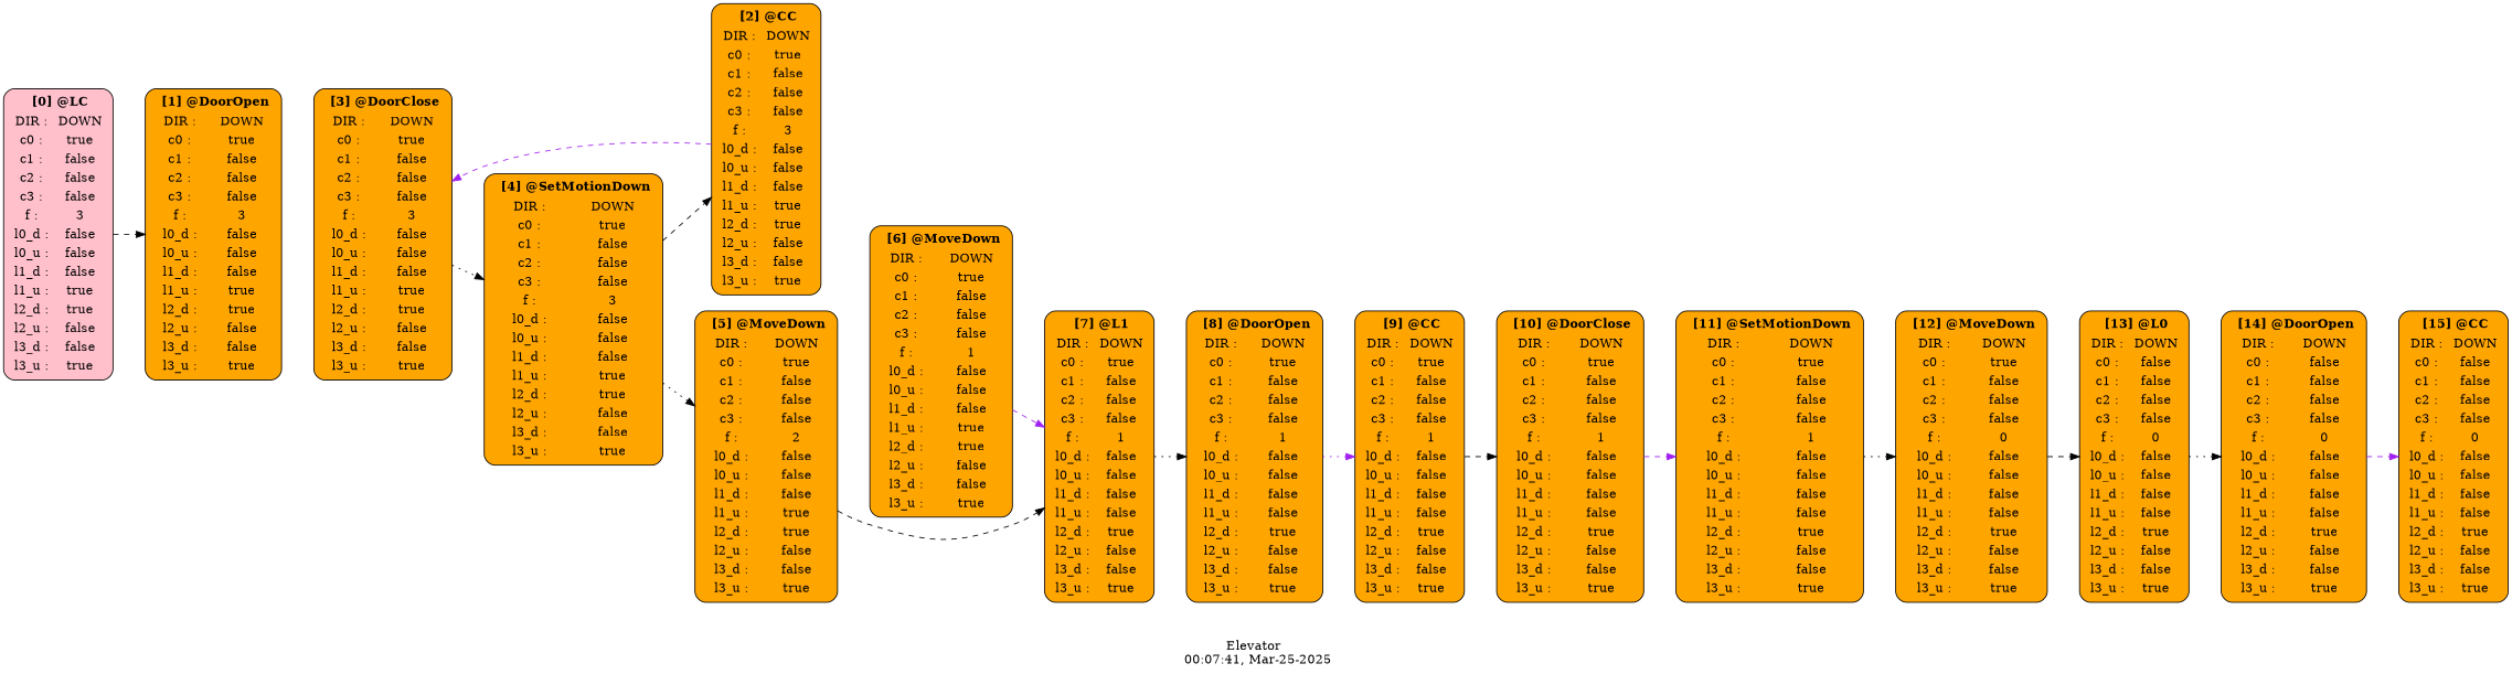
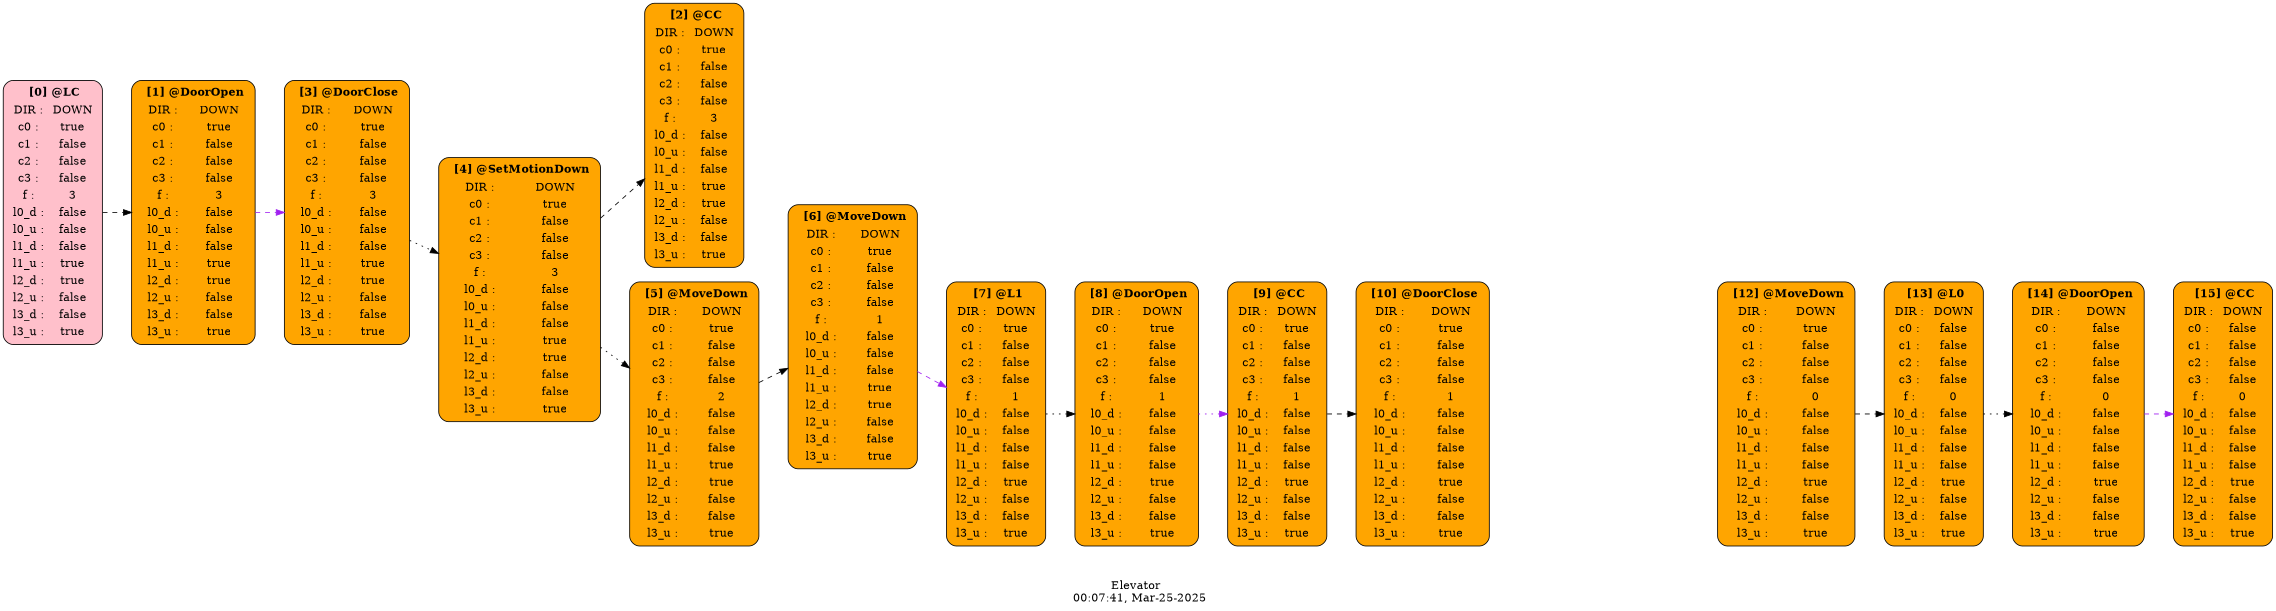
  digraph {
    label="Elevator \n 00:07:41, Mar-25-2025"
    labeljust=" c "
    labelloc=" b "
    rankdir=LR
    node [color=black fillcolor=orange shape=rect style="rounded, filled"]
    edge [color=black style=dashed]
    n1 [fillcolor=pink label=<   		 <table border='0' cellborder='0' style='rounded'>  			 <tr><td align="center" colspan="2" > <b>[0] @LC</b></td></tr> 			 <tr><td align="center">DIR : </td><td>DOWN</td></tr>  			 <tr><td align="center">c0 : </td><td>true</td></tr>  			 <tr><td align="center">c1 : </td><td>false</td></tr>  			 <tr><td align="center">c2 : </td><td>false</td></tr>  			 <tr><td align="center">c3 : </td><td>false</td></tr>  			 <tr><td align="center">f : </td><td>3</td></tr>  			 <tr><td align="center">l0_d : </td><td>false</td></tr>  			 <tr><td align="center">l0_u : </td><td>false</td></tr>  			 <tr><td align="center">l1_d : </td><td>false</td></tr>  			 <tr><td align="center">l1_u : </td><td>true</td></tr>  			 <tr><td align="center">l2_d : </td><td>true</td></tr>  			 <tr><td align="center">l2_u : </td><td>false</td></tr>  			 <tr><td align="center">l3_d : </td><td>false</td></tr>  			 <tr><td align="center">l3_u : </td><td>true</td></tr>  		 </table> >]
    n2 [label=<   		 <table border='0' cellborder='0' style='rounded'>  			 <tr><td align="center" colspan="2" > <b>[1] @DoorOpen</b></td></tr> 			 <tr><td align="center">DIR : </td><td>DOWN</td></tr>  			 <tr><td align="center">c0 : </td><td>true</td></tr>  			 <tr><td align="center">c1 : </td><td>false</td></tr>  			 <tr><td align="center">c2 : </td><td>false</td></tr>  			 <tr><td align="center">c3 : </td><td>false</td></tr>  			 <tr><td align="center">f : </td><td>3</td></tr>  			 <tr><td align="center">l0_d : </td><td>false</td></tr>  			 <tr><td align="center">l0_u : </td><td>false</td></tr>  			 <tr><td align="center">l1_d : </td><td>false</td></tr>  			 <tr><td align="center">l1_u : </td><td>true</td></tr>  			 <tr><td align="center">l2_d : </td><td>true</td></tr>  			 <tr><td align="center">l2_u : </td><td>false</td></tr>  			 <tr><td align="center">l3_d : </td><td>false</td></tr>  			 <tr><td align="center">l3_u : </td><td>true</td></tr>  		 </table> >]
    n3 [label=<   		 <table border='0' cellborder='0' style='rounded'>  			 <tr><td align="center" colspan="2" > <b>[2] @CC</b></td></tr> 			 <tr><td align="center">DIR : </td><td>DOWN</td></tr>  			 <tr><td align="center">c0 : </td><td>true</td></tr>  			 <tr><td align="center">c1 : </td><td>false</td></tr>  			 <tr><td align="center">c2 : </td><td>false</td></tr>  			 <tr><td align="center">c3 : </td><td>false</td></tr>  			 <tr><td align="center">f : </td><td>3</td></tr>  			 <tr><td align="center">l0_d : </td><td>false</td></tr>  			 <tr><td align="center">l0_u : </td><td>false</td></tr>  			 <tr><td align="center">l1_d : </td><td>false</td></tr>  			 <tr><td align="center">l1_u : </td><td>true</td></tr>  			 <tr><td align="center">l2_d : </td><td>true</td></tr>  			 <tr><td align="center">l2_u : </td><td>false</td></tr>  			 <tr><td align="center">l3_d : </td><td>false</td></tr>  			 <tr><td align="center">l3_u : </td><td>true</td></tr>  		 </table> >]
    n4 [label=<   		 <table border='0' cellborder='0' style='rounded'>  			 <tr><td align="center" colspan="2" > <b>[3] @DoorClose</b></td></tr> 			 <tr><td align="center">DIR : </td><td>DOWN</td></tr>  			 <tr><td align="center">c0 : </td><td>true</td></tr>  			 <tr><td align="center">c1 : </td><td>false</td></tr>  			 <tr><td align="center">c2 : </td><td>false</td></tr>  			 <tr><td align="center">c3 : </td><td>false</td></tr>  			 <tr><td align="center">f : </td><td>3</td></tr>  			 <tr><td align="center">l0_d : </td><td>false</td></tr>  			 <tr><td align="center">l0_u : </td><td>false</td></tr>  			 <tr><td align="center">l1_d : </td><td>false</td></tr>  			 <tr><td align="center">l1_u : </td><td>true</td></tr>  			 <tr><td align="center">l2_d : </td><td>true</td></tr>  			 <tr><td align="center">l2_u : </td><td>false</td></tr>  			 <tr><td align="center">l3_d : </td><td>false</td></tr>  			 <tr><td align="center">l3_u : </td><td>true</td></tr>  		 </table> >]
    n5 [label=<   		 <table border='0' cellborder='0' style='rounded'>  			 <tr><td align="center" colspan="2" > <b>[4] @SetMotionDown</b></td></tr> 			 <tr><td align="center">DIR : </td><td>DOWN</td></tr>  			 <tr><td align="center">c0 : </td><td>true</td></tr>  			 <tr><td align="center">c1 : </td><td>false</td></tr>  			 <tr><td align="center">c2 : </td><td>false</td></tr>  			 <tr><td align="center">c3 : </td><td>false</td></tr>  			 <tr><td align="center">f : </td><td>3</td></tr>  			 <tr><td align="center">l0_d : </td><td>false</td></tr>  			 <tr><td align="center">l0_u : </td><td>false</td></tr>  			 <tr><td align="center">l1_d : </td><td>false</td></tr>  			 <tr><td align="center">l1_u : </td><td>true</td></tr>  			 <tr><td align="center">l2_d : </td><td>true</td></tr>  			 <tr><td align="center">l2_u : </td><td>false</td></tr>  			 <tr><td align="center">l3_d : </td><td>false</td></tr>  			 <tr><td align="center">l3_u : </td><td>true</td></tr>  		 </table> >]
    n6 [label=<   		 <table border='0' cellborder='0' style='rounded'>  			 <tr><td align="center" colspan="2" > <b>[5] @MoveDown</b></td></tr> 			 <tr><td align="center">DIR : </td><td>DOWN</td></tr>  			 <tr><td align="center">c0 : </td><td>true</td></tr>  			 <tr><td align="center">c1 : </td><td>false</td></tr>  			 <tr><td align="center">c2 : </td><td>false</td></tr>  			 <tr><td align="center">c3 : </td><td>false</td></tr>  			 <tr><td align="center">f : </td><td>2</td></tr>  			 <tr><td align="center">l0_d : </td><td>false</td></tr>  			 <tr><td align="center">l0_u : </td><td>false</td></tr>  			 <tr><td align="center">l1_d : </td><td>false</td></tr>  			 <tr><td align="center">l1_u : </td><td>true</td></tr>  			 <tr><td align="center">l2_d : </td><td>true</td></tr>  			 <tr><td align="center">l2_u : </td><td>false</td></tr>  			 <tr><td align="center">l3_d : </td><td>false</td></tr>  			 <tr><td align="center">l3_u : </td><td>true</td></tr>  		 </table> >]
    n7 [label=<   		 <table border='0' cellborder='0' style='rounded'>  			 <tr><td align="center" colspan="2" > <b>[6] @MoveDown</b></td></tr> 			 <tr><td align="center">DIR : </td><td>DOWN</td></tr>  			 <tr><td align="center">c0 : </td><td>true</td></tr>  			 <tr><td align="center">c1 : </td><td>false</td></tr>  			 <tr><td align="center">c2 : </td><td>false</td></tr>  			 <tr><td align="center">c3 : </td><td>false</td></tr>  			 <tr><td align="center">f : </td><td>1</td></tr>  			 <tr><td align="center">l0_d : </td><td>false</td></tr>  			 <tr><td align="center">l0_u : </td><td>false</td></tr>  			 <tr><td align="center">l1_d : </td><td>false</td></tr>  			 <tr><td align="center">l1_u : </td><td>true</td></tr>  			 <tr><td align="center">l2_d : </td><td>true</td></tr>  			 <tr><td align="center">l2_u : </td><td>false</td></tr>  			 <tr><td align="center">l3_d : </td><td>false</td></tr>  			 <tr><td align="center">l3_u : </td><td>true</td></tr>  		 </table> >]
    n8 [label=<   		 <table border='0' cellborder='0' style='rounded'>  			 <tr><td align="center" colspan="2" > <b>[7] @L1</b></td></tr> 			 <tr><td align="center">DIR : </td><td>DOWN</td></tr>  			 <tr><td align="center">c0 : </td><td>true</td></tr>  			 <tr><td align="center">c1 : </td><td>false</td></tr>  			 <tr><td align="center">c2 : </td><td>false</td></tr>  			 <tr><td align="center">c3 : </td><td>false</td></tr>  			 <tr><td align="center">f : </td><td>1</td></tr>  			 <tr><td align="center">l0_d : </td><td>false</td></tr>  			 <tr><td align="center">l0_u : </td><td>false</td></tr>  			 <tr><td align="center">l1_d : </td><td>false</td></tr>  			 <tr><td align="center">l1_u : </td><td>false</td></tr>  			 <tr><td align="center">l2_d : </td><td>true</td></tr>  			 <tr><td align="center">l2_u : </td><td>false</td></tr>  			 <tr><td align="center">l3_d : </td><td>false</td></tr>  			 <tr><td align="center">l3_u : </td><td>true</td></tr>  		 </table> >]
    n9 [label=<   		 <table border='0' cellborder='0' style='rounded'>  			 <tr><td align="center" colspan="2" > <b>[8] @DoorOpen</b></td></tr> 			 <tr><td align="center">DIR : </td><td>DOWN</td></tr>  			 <tr><td align="center">c0 : </td><td>true</td></tr>  			 <tr><td align="center">c1 : </td><td>false</td></tr>  			 <tr><td align="center">c2 : </td><td>false</td></tr>  			 <tr><td align="center">c3 : </td><td>false</td></tr>  			 <tr><td align="center">f : </td><td>1</td></tr>  			 <tr><td align="center">l0_d : </td><td>false</td></tr>  			 <tr><td align="center">l0_u : </td><td>false</td></tr>  			 <tr><td align="center">l1_d : </td><td>false</td></tr>  			 <tr><td align="center">l1_u : </td><td>false</td></tr>  			 <tr><td align="center">l2_d : </td><td>true</td></tr>  			 <tr><td align="center">l2_u : </td><td>false</td></tr>  			 <tr><td align="center">l3_d : </td><td>false</td></tr>  			 <tr><td align="center">l3_u : </td><td>true</td></tr>  		 </table> >]
    n10 [label=<   		 <table border='0' cellborder='0' style='rounded'>  			 <tr><td align="center" colspan="2" > <b>[9] @CC</b></td></tr> 			 <tr><td align="center">DIR : </td><td>DOWN</td></tr>  			 <tr><td align="center">c0 : </td><td>true</td></tr>  			 <tr><td align="center">c1 : </td><td>false</td></tr>  			 <tr><td align="center">c2 : </td><td>false</td></tr>  			 <tr><td align="center">c3 : </td><td>false</td></tr>  			 <tr><td align="center">f : </td><td>1</td></tr>  			 <tr><td align="center">l0_d : </td><td>false</td></tr>  			 <tr><td align="center">l0_u : </td><td>false</td></tr>  			 <tr><td align="center">l1_d : </td><td>false</td></tr>  			 <tr><td align="center">l1_u : </td><td>false</td></tr>  			 <tr><td align="center">l2_d : </td><td>true</td></tr>  			 <tr><td align="center">l2_u : </td><td>false</td></tr>  			 <tr><td align="center">l3_d : </td><td>false</td></tr>  			 <tr><td align="center">l3_u : </td><td>true</td></tr>  		 </table> >]
    n11 [label=<   		 <table border='0' cellborder='0' style='rounded'>  			 <tr><td align="center" colspan="2" > <b>[10] @DoorClose</b></td></tr> 			 <tr><td align="center">DIR : </td><td>DOWN</td></tr>  			 <tr><td align="center">c0 : </td><td>true</td></tr>  			 <tr><td align="center">c1 : </td><td>false</td></tr>  			 <tr><td align="center">c2 : </td><td>false</td></tr>  			 <tr><td align="center">c3 : </td><td>false</td></tr>  			 <tr><td align="center">f : </td><td>1</td></tr>  			 <tr><td align="center">l0_d : </td><td>false</td></tr>  			 <tr><td align="center">l0_u : </td><td>false</td></tr>  			 <tr><td align="center">l1_d : </td><td>false</td></tr>  			 <tr><td align="center">l1_u : </td><td>false</td></tr>  			 <tr><td align="center">l2_d : </td><td>true</td></tr>  			 <tr><td align="center">l2_u : </td><td>false</td></tr>  			 <tr><td align="center">l3_d : </td><td>false</td></tr>  			 <tr><td align="center">l3_u : </td><td>true</td></tr>  		 </table> >]
-   n12 [label=<   		 <table border='0' cellborder='0' style='rounded'>  			 <tr><td align="center" colspan="2" > <b>[11] @SetMotionDown</b></td></tr> 			 <tr><td align="center">DIR : </td><td>DOWN</td></tr>  			 <tr><td align="center">c0 : </td><td>true</td></tr>  			 <tr><td align="center">c1 : </td><td>false</td></tr>  			 <tr><td align="center">c2 : </td><td>false</td></tr>  			 <tr><td align="center">c3 : </td><td>false</td></tr>  			 <tr><td align="center">f : </td><td>1</td></tr>  			 <tr><td align="center">l0_d : </td><td>false</td></tr>  			 <tr><td align="center">l0_u : </td><td>false</td></tr>  			 <tr><td align="center">l1_d : </td><td>false</td></tr>  			 <tr><td align="center">l1_u : </td><td>false</td></tr>  			 <tr><td align="center">l2_d : </td><td>true</td></tr>  			 <tr><td align="center">l2_u : </td><td>false</td></tr>  			 <tr><td align="center">l3_d : </td><td>false</td></tr>  			 <tr><td align="center">l3_u : </td><td>true</td></tr>  		 </table> >]
    n13 [label=<   		 <table border='0' cellborder='0' style='rounded'>  			 <tr><td align="center" colspan="2" > <b>[12] @MoveDown</b></td></tr> 			 <tr><td align="center">DIR : </td><td>DOWN</td></tr>  			 <tr><td align="center">c0 : </td><td>true</td></tr>  			 <tr><td align="center">c1 : </td><td>false</td></tr>  			 <tr><td align="center">c2 : </td><td>false</td></tr>  			 <tr><td align="center">c3 : </td><td>false</td></tr>  			 <tr><td align="center">f : </td><td>0</td></tr>  			 <tr><td align="center">l0_d : </td><td>false</td></tr>  			 <tr><td align="center">l0_u : </td><td>false</td></tr>  			 <tr><td align="center">l1_d : </td><td>false</td></tr>  			 <tr><td align="center">l1_u : </td><td>false</td></tr>  			 <tr><td align="center">l2_d : </td><td>true</td></tr>  			 <tr><td align="center">l2_u : </td><td>false</td></tr>  			 <tr><td align="center">l3_d : </td><td>false</td></tr>  			 <tr><td align="center">l3_u : </td><td>true</td></tr>  		 </table> >]
    n14 [label=<   		 <table border='0' cellborder='0' style='rounded'>  			 <tr><td align="center" colspan="2" > <b>[13] @L0</b></td></tr> 			 <tr><td align="center">DIR : </td><td>DOWN</td></tr>  			 <tr><td align="center">c0 : </td><td>false</td></tr>  			 <tr><td align="center">c1 : </td><td>false</td></tr>  			 <tr><td align="center">c2 : </td><td>false</td></tr>  			 <tr><td align="center">c3 : </td><td>false</td></tr>  			 <tr><td align="center">f : </td><td>0</td></tr>  			 <tr><td align="center">l0_d : </td><td>false</td></tr>  			 <tr><td align="center">l0_u : </td><td>false</td></tr>  			 <tr><td align="center">l1_d : </td><td>false</td></tr>  			 <tr><td align="center">l1_u : </td><td>false</td></tr>  			 <tr><td align="center">l2_d : </td><td>true</td></tr>  			 <tr><td align="center">l2_u : </td><td>false</td></tr>  			 <tr><td align="center">l3_d : </td><td>false</td></tr>  			 <tr><td align="center">l3_u : </td><td>true</td></tr>  		 </table> >]
    n15 [label=<   		 <table border='0' cellborder='0' style='rounded'>  			 <tr><td align="center" colspan="2" > <b>[14] @DoorOpen</b></td></tr> 			 <tr><td align="center">DIR : </td><td>DOWN</td></tr>  			 <tr><td align="center">c0 : </td><td>false</td></tr>  			 <tr><td align="center">c1 : </td><td>false</td></tr>  			 <tr><td align="center">c2 : </td><td>false</td></tr>  			 <tr><td align="center">c3 : </td><td>false</td></tr>  			 <tr><td align="center">f : </td><td>0</td></tr>  			 <tr><td align="center">l0_d : </td><td>false</td></tr>  			 <tr><td align="center">l0_u : </td><td>false</td></tr>  			 <tr><td align="center">l1_d : </td><td>false</td></tr>  			 <tr><td align="center">l1_u : </td><td>false</td></tr>  			 <tr><td align="center">l2_d : </td><td>true</td></tr>  			 <tr><td align="center">l2_u : </td><td>false</td></tr>  			 <tr><td align="center">l3_d : </td><td>false</td></tr>  			 <tr><td align="center">l3_u : </td><td>true</td></tr>  		 </table> >]
    n16 [label=<   		 <table border='0' cellborder='0' style='rounded'>  			 <tr><td align="center" colspan="2" > <b>[15] @CC</b></td></tr> 			 <tr><td align="center">DIR : </td><td>DOWN</td></tr>  			 <tr><td align="center">c0 : </td><td>false</td></tr>  			 <tr><td align="center">c1 : </td><td>false</td></tr>  			 <tr><td align="center">c2 : </td><td>false</td></tr>  			 <tr><td align="center">c3 : </td><td>false</td></tr>  			 <tr><td align="center">f : </td><td>0</td></tr>  			 <tr><td align="center">l0_d : </td><td>false</td></tr>  			 <tr><td align="center">l0_u : </td><td>false</td></tr>  			 <tr><td align="center">l1_d : </td><td>false</td></tr>  			 <tr><td align="center">l1_u : </td><td>false</td></tr>  			 <tr><td align="center">l2_d : </td><td>true</td></tr>  			 <tr><td align="center">l2_u : </td><td>false</td></tr>  			 <tr><td align="center">l3_d : </td><td>false</td></tr>  			 <tr><td align="center">l3_u : </td><td>true</td></tr>  		 </table> >]
    n1 -> n2
-   n3 -> n4 [color=purple]
+   n2 -> n4 [color=purple]
    n4 -> n5 [style=dotted]
    n5 -> n3
    n5 -> n6 [style=dotted]
-   n6 -> n8
+   n6 -> n7
    n7 -> n8 [color=purple]
    n8 -> n9 [style=dotted]
    n9 -> n10 [color=purple style=dotted]
    n10 -> n11
-   n11 -> n12 [color=purple]
-   n12 -> n13 [style=dotted]
    n13 -> n14
    n14 -> n15 [style=dotted]
    n15 -> n16 [color=purple]
  }
